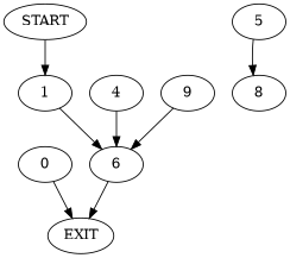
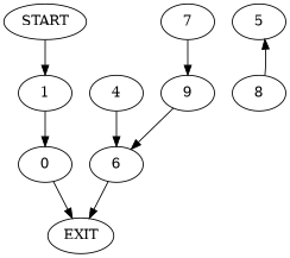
  digraph {
    n1 [label=START]
    1
    n3 [label=0]
    n4 [label=EXIT]
    4
    6
    5
    8
+   7
    9
    n1 -> 1
-   1 -> 6
+   1 -> n3
    n3 -> n4
    4 -> 6
    6 -> n4
-   5 -> 8
+   8 -> 5
+   7 -> 9
    9 -> 6
  }
